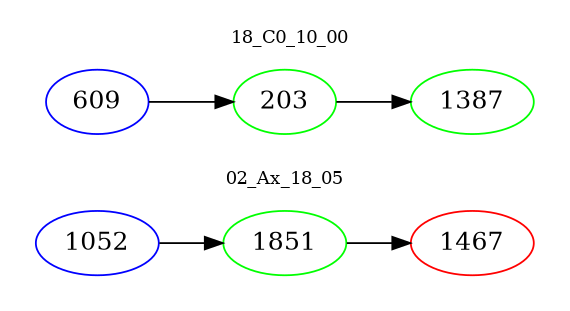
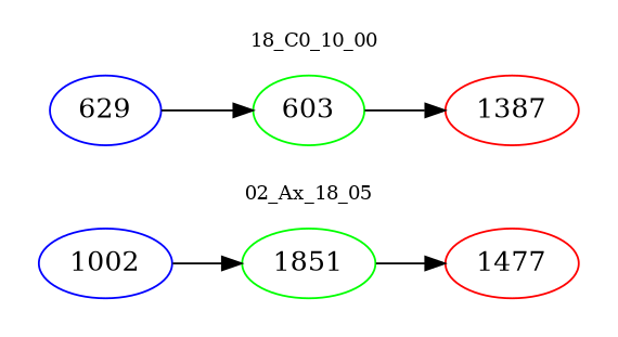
  digraph {
    rankdir=LR
    node [color=blue]
    edge [color=black]
-   n1 [label=1052]
+   n1 [label=1002]
    n2 [color=green label=1851]
-   n3 [color=red label=1467]
-   n4 [label=609]
-   n5 [color=green label=203]
-   n6 [color=green label=1387]
+   n3 [color=red label=1477]
+   n4 [label=629]
+   n5 [color=green label=603]
+   n6 [color=red label=1387]
    subgraph cluster_1 {
      color=white
      fontsize=10
      label="02_Ax_18_05"
      n1
      n2
      n3
    }
    subgraph cluster_2 {
      color=white
      fontsize=10
      label="18_C0_10_00"
      n4
      n5
      n6
    }
    n1 -> n2
    n2 -> n3
    n4 -> n5
    n5 -> n6
  }
